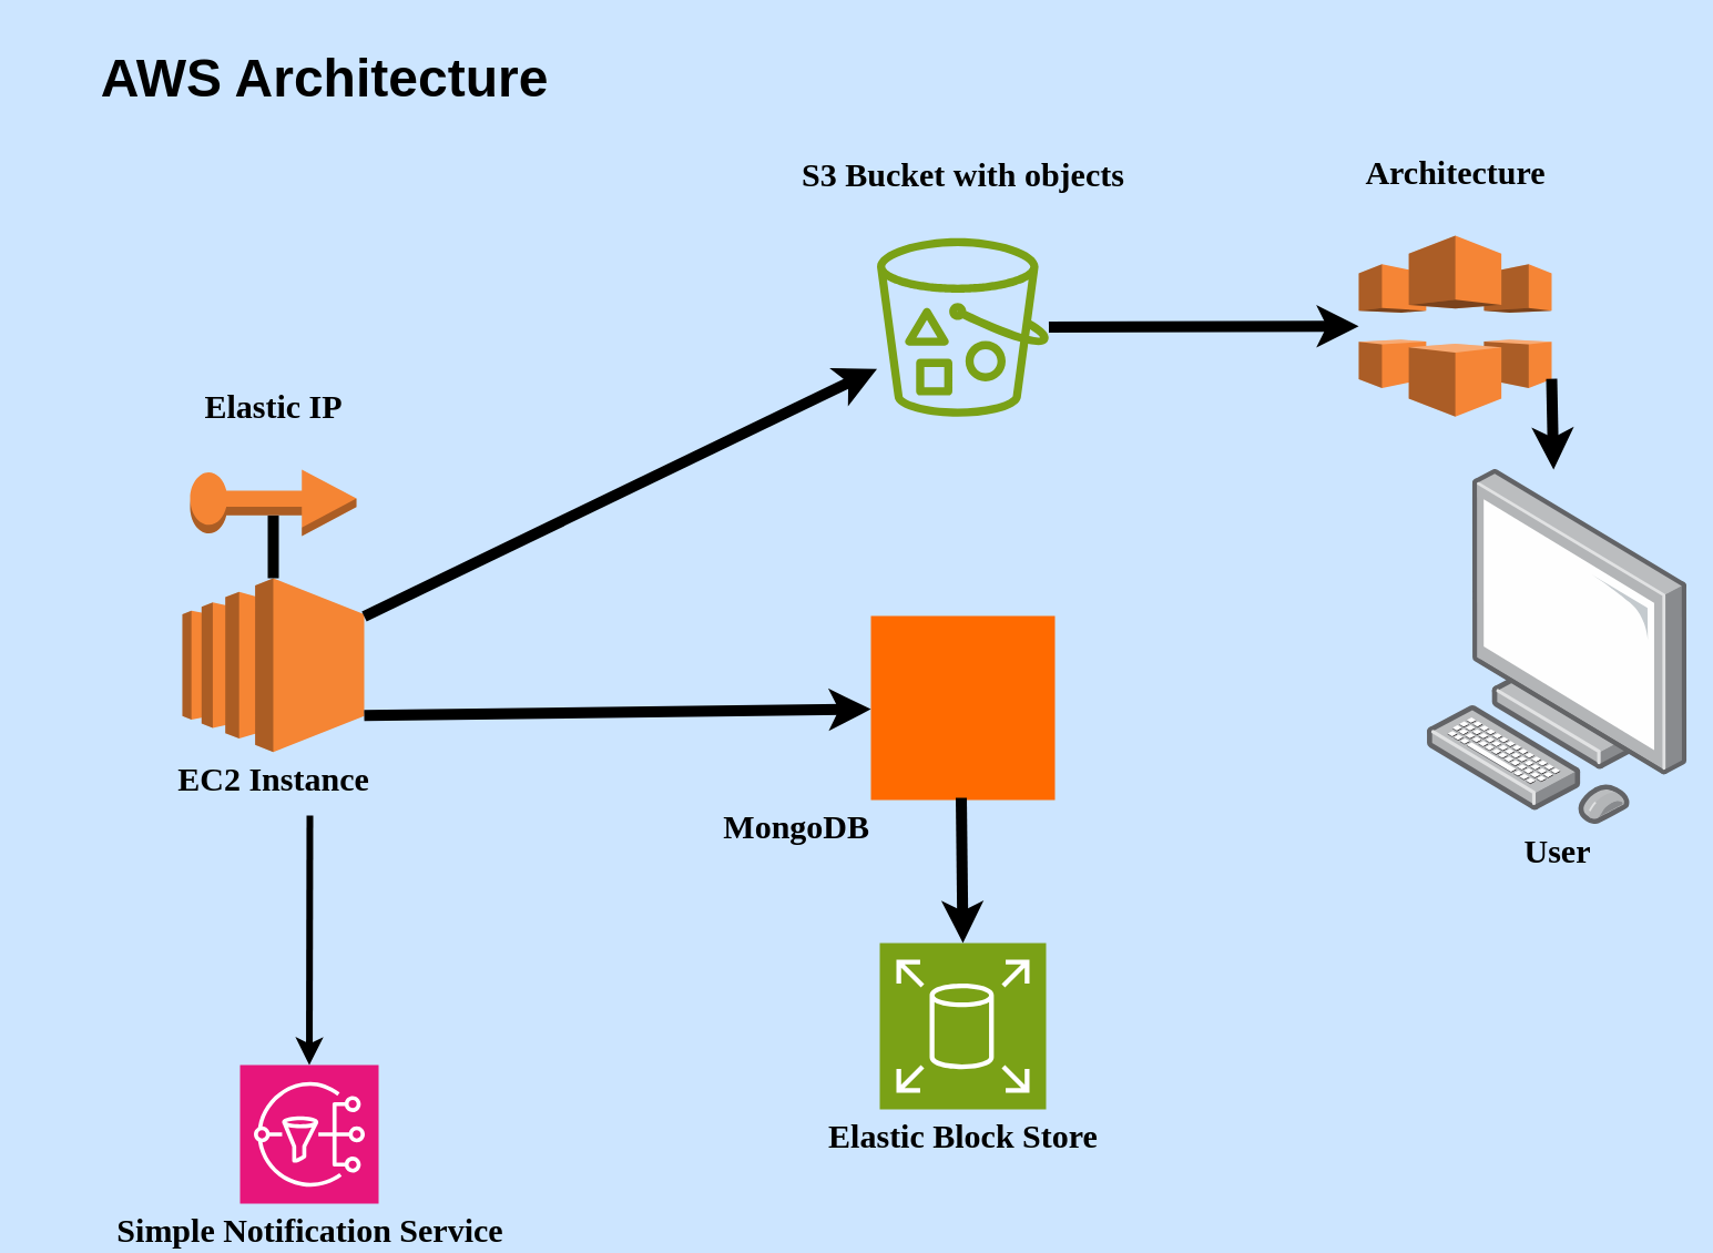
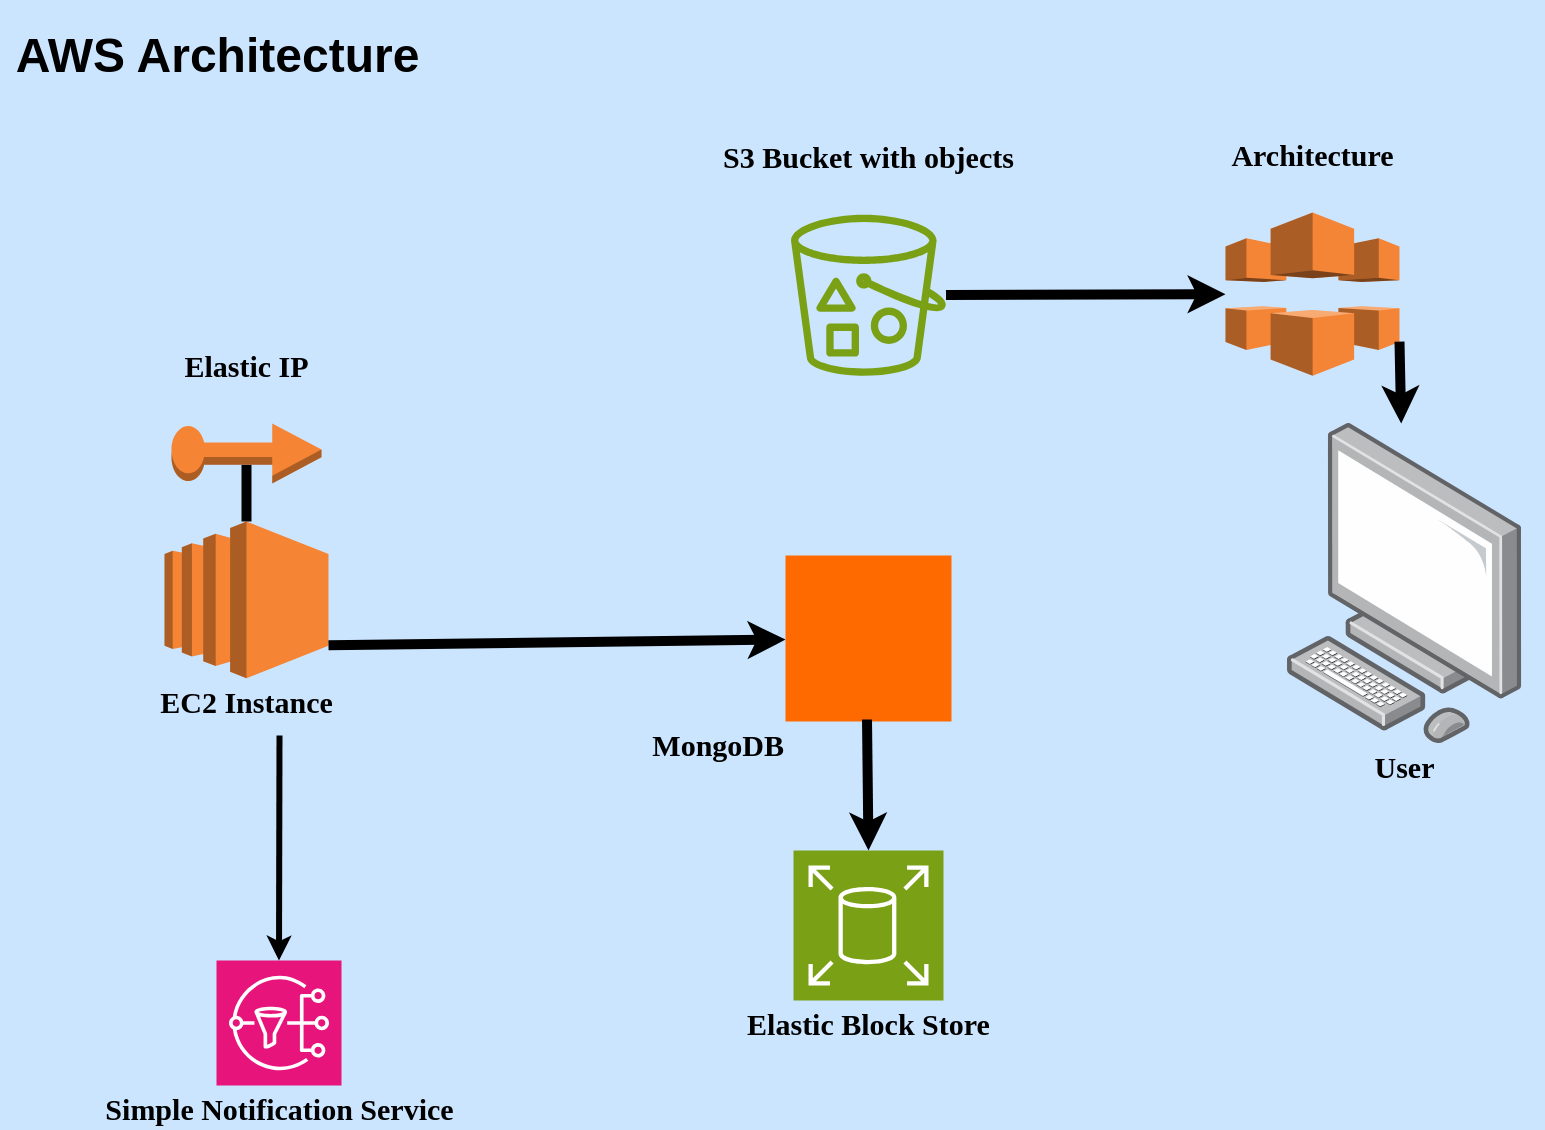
  <mxCell id="0" style=";html=1;" />
  <mxCell id="1" style=";html=1;" parent="0" />
  <mxCell id="2" value="S3 Bucket with objects&lt;div&gt;&lt;br&gt;&lt;/div&gt;" style="sketch=0;outlineConnect=0;fontColor=#000000;gradientColor=none;fillColor=#7AA116;strokeColor=none;dashed=0;verticalLabelPosition=top;verticalAlign=bottom;align=center;html=1;fontSize=30;fontStyle=1;aspect=fixed;pointerEvents=1;shape=mxgraph.aws4.bucket_with_objects;labelPosition=center;movable=0;resizable=0;rotatable=0;deletable=0;editable=0;locked=1;connectable=0;fontFamily=Georgia;" parent="1" vertex="1"><mxGeometry x="790.5" y="214.14" width="155" height="161.2" as="geometry" /></mxCell>
  <mxCell id="3" value="MongoDB" style="points=[];aspect=fixed;html=1;align=right;shadow=0;dashed=0;fillColor=#FF6A00;strokeColor=none;shape=mxgraph.alibaba_cloud.mongodb;fontSize=30;verticalAlign=top;labelPosition=left;verticalLabelPosition=bottom;fontStyle=1;movable=0;resizable=0;rotatable=0;deletable=0;editable=0;locked=1;connectable=0;fontColor=#000000;fontFamily=Georgia;" parent="1" vertex="1"><mxGeometry x="785" y="555" width="166" height="166" as="geometry" /></mxCell>
  <mxCell id="4" value="EC2 Instance" style="outlineConnect=0;dashed=0;verticalLabelPosition=bottom;verticalAlign=top;align=center;html=1;shape=mxgraph.aws3.ec2;fillColor=#F58534;gradientColor=none;fontSize=30;fontStyle=1;aspect=fixed;movable=0;resizable=0;rotatable=0;deletable=0;editable=0;locked=1;connectable=0;fontColor=#000000;fontFamily=Georgia;" parent="1" vertex="1"><mxGeometry x="164" y="521" width="164" height="156.72" as="geometry" /></mxCell>
  <mxCell id="5" value="Architecture&lt;div&gt;&lt;br&gt;&lt;/div&gt;" style="outlineConnect=0;dashed=0;verticalLabelPosition=top;verticalAlign=bottom;align=center;html=1;shape=mxgraph.aws3.cloudfront;fillColor=#F58536;gradientColor=none;fontSize=30;labelPosition=center;fontStyle=1;aspect=fixed;movable=0;resizable=0;rotatable=0;deletable=0;editable=0;locked=1;connectable=0;fontColor=#000000;fontFamily=Georgia;" parent="1" vertex="1"><mxGeometry x="1225" y="212" width="174" height="163.34" as="geometry" /></mxCell>
  <mxCell id="6" value="&lt;font&gt;Elastic Block Store&lt;/font&gt;&lt;div&gt;&lt;br&gt;&lt;/div&gt;" style="sketch=0;points=[[0,0,0],[0.25,0,0],[0.5,0,0],[0.75,0,0],[1,0,0],[0,1,0],[0.25,1,0],[0.5,1,0],[0.75,1,0],[1,1,0],[0,0.25,0],[0,0.5,0],[0,0.75,0],[1,0.25,0],[1,0.5,0],[1,0.75,0]];outlineConnect=0;fontColor=#000000;fillColor=#7AA116;strokeColor=#ffffff;dashed=0;verticalLabelPosition=bottom;verticalAlign=top;align=center;html=1;fontSize=30;fontStyle=1;shape=mxgraph.aws4.resourceIcon;resIcon=mxgraph.aws4.elastic_block_store;aspect=fixed;movable=0;resizable=0;rotatable=0;deletable=0;editable=0;locked=1;connectable=0;fontFamily=Georgia;" parent="1" vertex="1"><mxGeometry x="793" y="850" width="150" height="150" as="geometry" /></mxCell>
  <mxCell id="7" value="Elastic IP&lt;div&gt;&lt;br&gt;&lt;/div&gt;" style="outlineConnect=0;dashed=0;verticalLabelPosition=top;verticalAlign=bottom;align=center;html=1;shape=mxgraph.aws3.elastic_ip;fillColor=#F58534;gradientColor=none;fontSize=30;labelPosition=center;fontStyle=1;aspect=fixed;movable=0;resizable=0;rotatable=0;deletable=0;editable=0;locked=1;connectable=0;fontColor=#000000;fontFamily=Georgia;" parent="1" vertex="1"><mxGeometry x="171" y="423" width="150" height="60" as="geometry" /></mxCell>
  <mxCell id="8" value="User" style="image;points=[];aspect=fixed;html=1;align=center;shadow=0;dashed=0;image=img/lib/allied_telesis/computer_and_terminals/Personal_Computer.svg;fontSize=30;labelBackgroundColor=none;fontStyle=1;movable=0;resizable=0;rotatable=0;deletable=0;editable=0;locked=1;connectable=0;fontColor=#000000;fontFamily=Georgia;" parent="1" vertex="1"><mxGeometry x="1286" y="423" width="236.12" height="320" as="geometry" /></mxCell>
  <mxCell id="9" value="" style="endArrow=classic;html=1;rounded=0;strokeWidth=10;movable=0;resizable=0;rotatable=0;deletable=0;editable=0;locked=1;connectable=0;fontColor=#000000;fontFamily=Georgia;exitX=1;exitY=0.79;exitDx=0;exitDy=0;exitPerimeter=0;" parent="1" source="5" target="8" edge="1"><mxGeometry width="50" height="50" relative="1" as="geometry"><mxPoint x="1401" y="387" as="sourcePoint" /><mxPoint x="1542" y="580" as="targetPoint" /></mxGeometry></mxCell>
  <mxCell id="10" value="" style="endArrow=classic;html=1;rounded=0;entryX=0;entryY=0.5;entryDx=0;entryDy=0;entryPerimeter=0;strokeWidth=10;movable=0;resizable=0;rotatable=0;deletable=0;editable=0;locked=1;connectable=0;fontColor=#000000;fontFamily=Georgia;" parent="1" source="2" target="5" edge="1"><mxGeometry width="50" height="50" relative="1" as="geometry"><mxPoint x="895" y="432" as="sourcePoint" /><mxPoint x="1052" y="478" as="targetPoint" /></mxGeometry></mxCell>
  <mxCell id="11" value="" style="endArrow=classic;html=1;rounded=0;exitX=0.491;exitY=0.988;exitDx=0;exitDy=0;exitPerimeter=0;entryX=0.5;entryY=0;entryDx=0;entryDy=0;entryPerimeter=0;strokeWidth=10;movable=0;resizable=0;rotatable=0;deletable=0;editable=0;locked=1;connectable=0;fontColor=#000000;fontFamily=Georgia;" parent="1" source="3" target="6" edge="1"><mxGeometry width="50" height="50" relative="1" as="geometry"><mxPoint x="780.5" y="819" as="sourcePoint" /><mxPoint x="781" y="942" as="targetPoint" /></mxGeometry></mxCell>
- <mxCell id="12" value="" style="endArrow=classic;html=1;rounded=0;exitX=1;exitY=0.22;exitDx=0;exitDy=0;exitPerimeter=0;strokeWidth=10;movable=0;resizable=0;rotatable=0;deletable=0;editable=0;locked=1;connectable=0;fontColor=#000000;fontFamily=Georgia;" parent="1" source="4" target="2" edge="1"><mxGeometry width="50" height="50" relative="1" as="geometry"><mxPoint x="358" y="546" as="sourcePoint" /><mxPoint x="519" y="353" as="targetPoint" /></mxGeometry></mxCell>
  <mxCell id="13" value="" style="endArrow=classic;html=1;rounded=0;exitX=1;exitY=0.79;exitDx=0;exitDy=0;exitPerimeter=0;strokeWidth=10;movable=0;resizable=0;rotatable=0;deletable=0;editable=0;locked=1;connectable=0;fontColor=#000000;fontFamily=Georgia;" parent="1" source="4" target="3" edge="1"><mxGeometry width="50" height="50" relative="1" as="geometry"><mxPoint x="360" y="641" as="sourcePoint" /><mxPoint x="708" y="638" as="targetPoint" /></mxGeometry></mxCell>
  <mxCell id="14" value="" style="endArrow=none;html=1;rounded=0;entryX=0.5;entryY=0;entryDx=0;entryDy=0;entryPerimeter=0;exitX=0.5;exitY=0.69;exitDx=0;exitDy=0;exitPerimeter=0;verticalAlign=bottom;labelPosition=left;verticalLabelPosition=top;align=right;strokeWidth=10;movable=0;resizable=0;rotatable=0;deletable=0;editable=0;locked=1;connectable=0;fontColor=#000000;fontFamily=Georgia;" parent="1" source="7" target="4" edge="1"><mxGeometry width="50" height="50" relative="1" as="geometry"><mxPoint x="264" y="434" as="sourcePoint" /><mxPoint x="264" y="502" as="targetPoint" /></mxGeometry></mxCell>
  <mxCell id="15" value="Simple Notification Service" style="sketch=0;points=[[0,0,0],[0.25,0,0],[0.5,0,0],[0.75,0,0],[1,0,0],[0,1,0],[0.25,1,0],[0.5,1,0],[0.75,1,0],[1,1,0],[0,0.25,0],[0,0.5,0],[0,0.75,0],[1,0.25,0],[1,0.5,0],[1,0.75,0]];outlineConnect=0;fontColor=#000000;fillColor=#E7157B;strokeColor=#ffffff;dashed=0;verticalLabelPosition=bottom;verticalAlign=top;align=center;html=1;fontSize=30;fontStyle=1;aspect=fixed;shape=mxgraph.aws4.resourceIcon;resIcon=mxgraph.aws4.sns;fontFamily=Georgia;movable=0;resizable=0;rotatable=0;deletable=0;editable=0;locked=1;connectable=0;" parent="1" vertex="1"><mxGeometry x="216" y="960" width="125" height="125" as="geometry" /></mxCell>
  <mxCell id="16" value="" style="endArrow=classic;html=1;rounded=0;entryX=0.5;entryY=0;entryDx=0;entryDy=0;entryPerimeter=0;jumpStyle=gap;strokeWidth=6;movable=0;resizable=0;rotatable=0;deletable=0;editable=0;locked=1;connectable=0;" parent="1" target="15" edge="1"><mxGeometry width="50" height="50" relative="1" as="geometry"><mxPoint x="279" y="735" as="sourcePoint" /><mxPoint x="453" y="840" as="targetPoint" /></mxGeometry></mxCell>
- <mxCell id="17" value="AWS Architecture&lt;div&gt;&lt;br&gt;&lt;/div&gt;" style="text;html=1;align=center;verticalAlign=middle;resizable=0;points=[];autosize=1;strokeColor=none;fillColor=none;fontSize=48;fontStyle=1;movable=0;rotatable=0;deletable=0;editable=0;locked=1;connectable=0;" parent="1" vertex="1"><mxGeometry x="95" y="35" width="394" height="127" as="geometry" /></mxCell>
+ <mxCell id="17" value="AWS Architecture&lt;div&gt;&lt;br&gt;&lt;/div&gt;" style="text;html=1;align=center;verticalAlign=middle;resizable=0;points=[];autosize=1;strokeColor=none;fillColor=none;fontSize=48;fontStyle=1;movable=0;rotatable=0;deletable=0;editable=0;locked=1;connectable=0;" parent="1" vertex="1"><mxGeometry x="20" y="20" width="394" height="127" as="geometry" /></mxCell>
